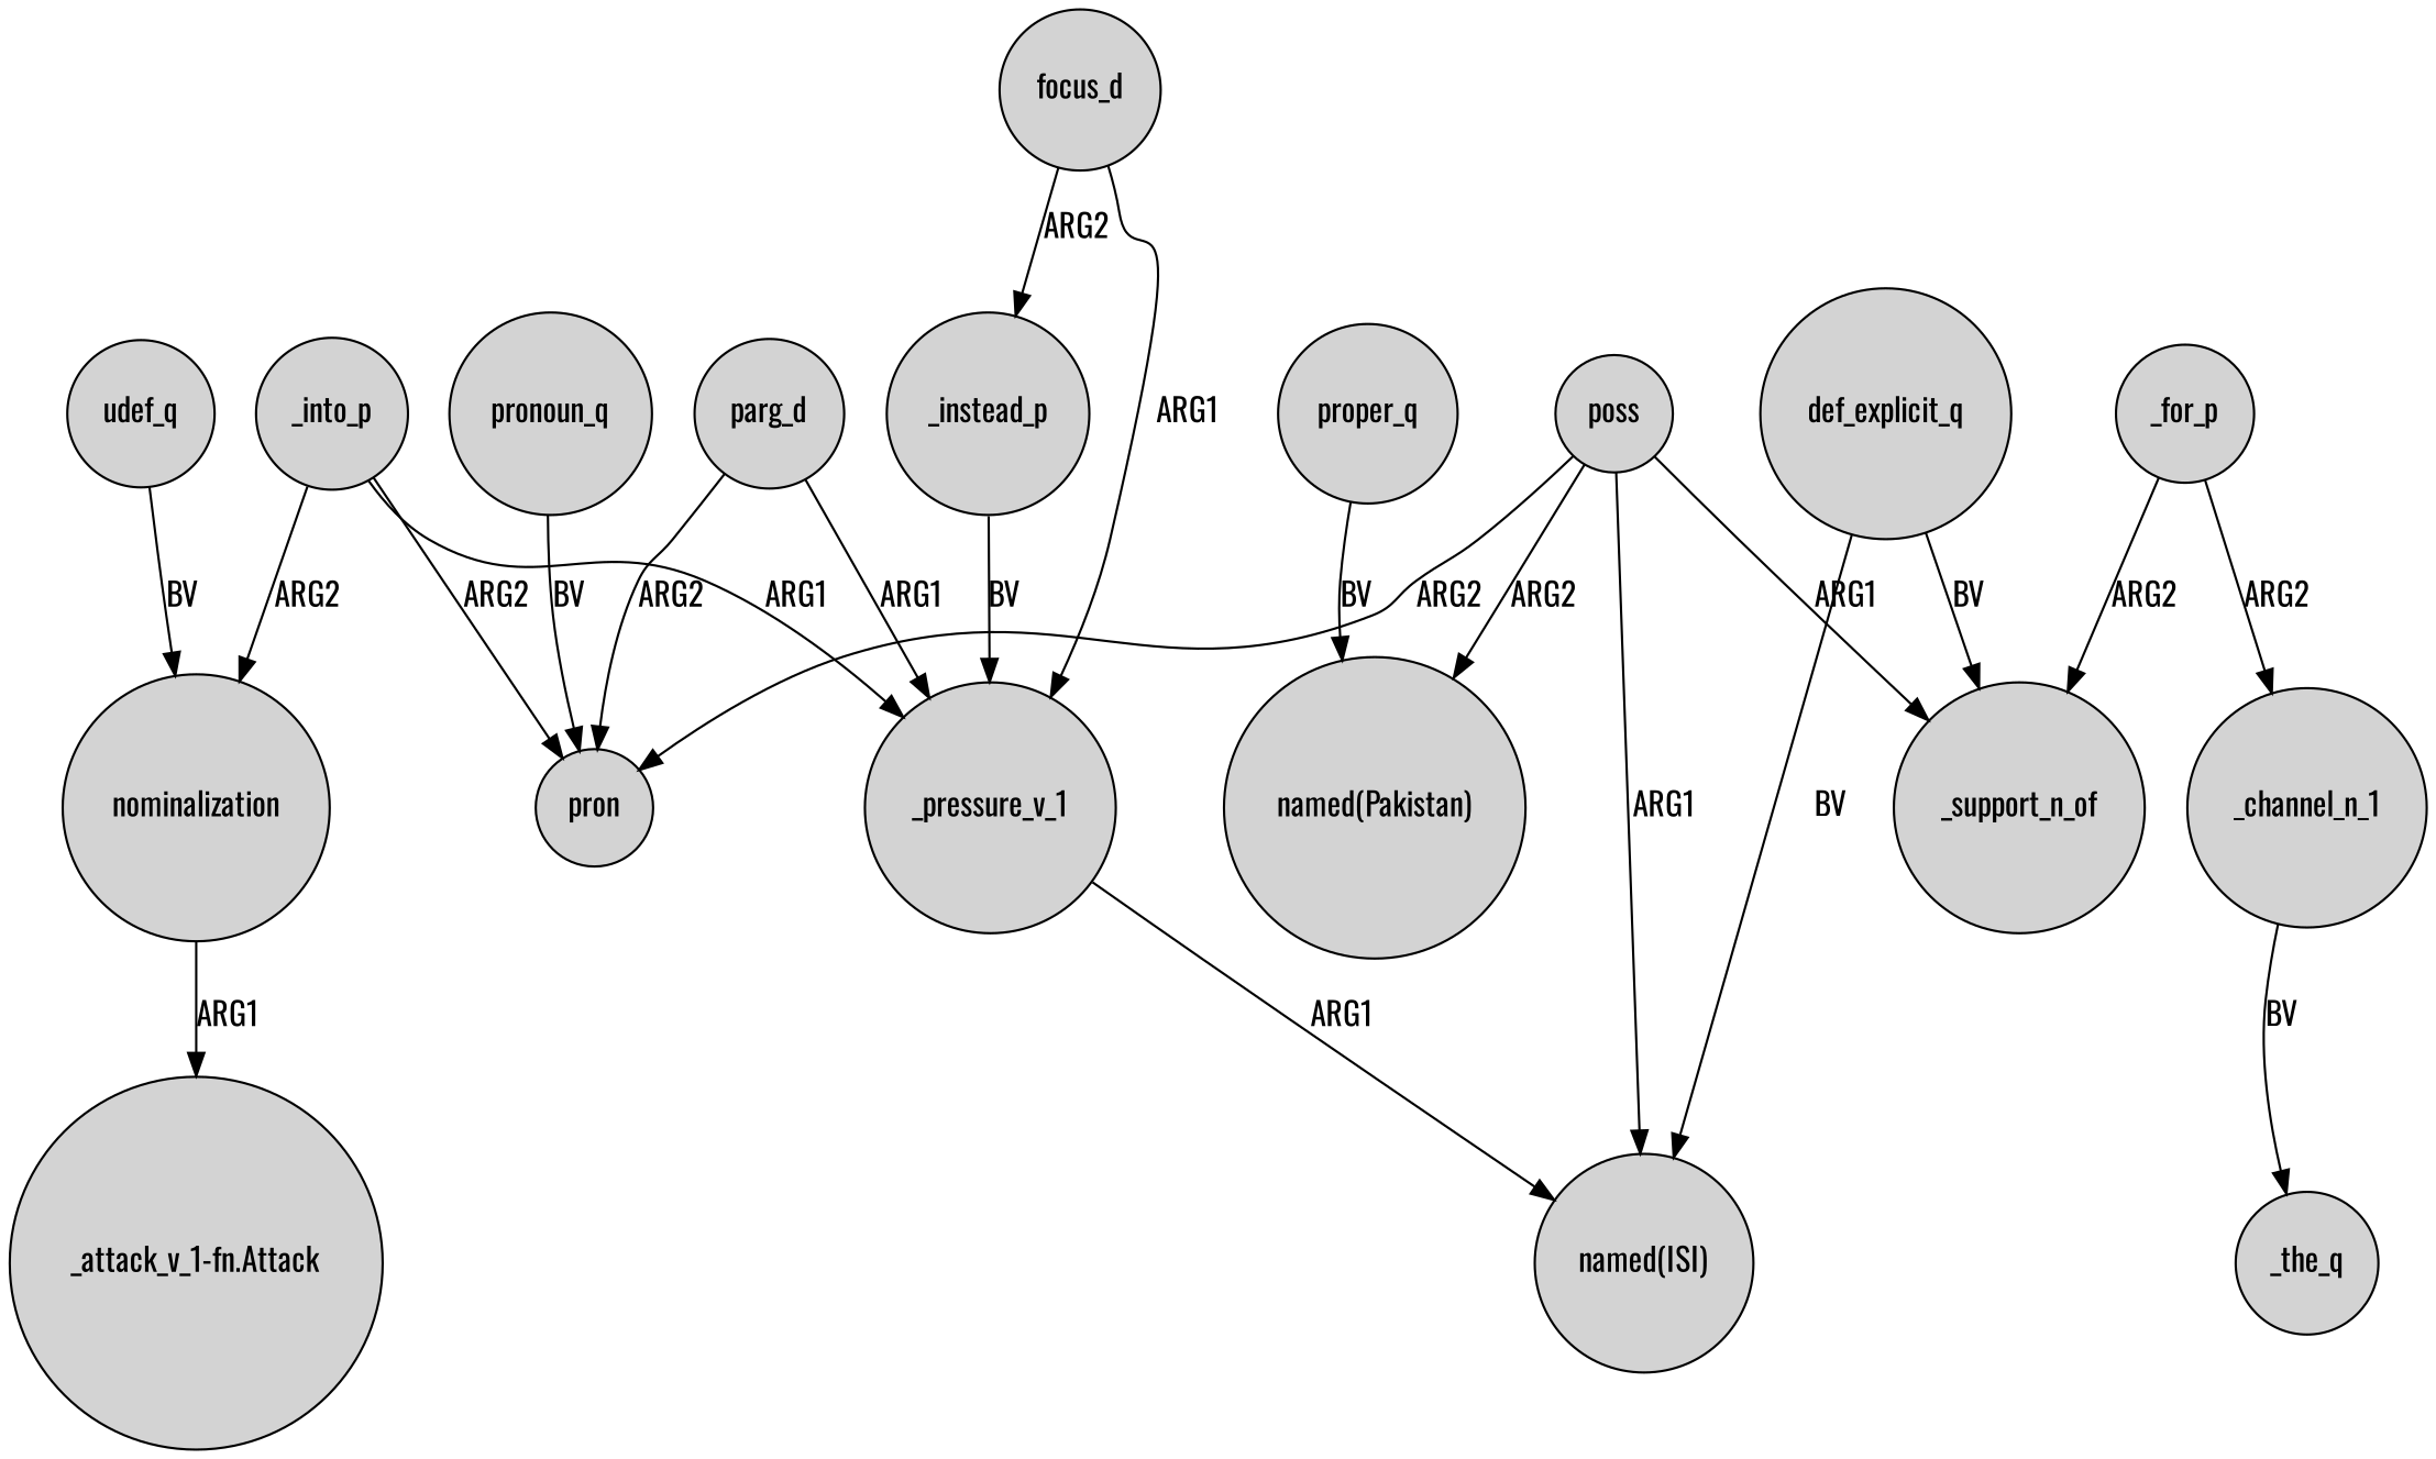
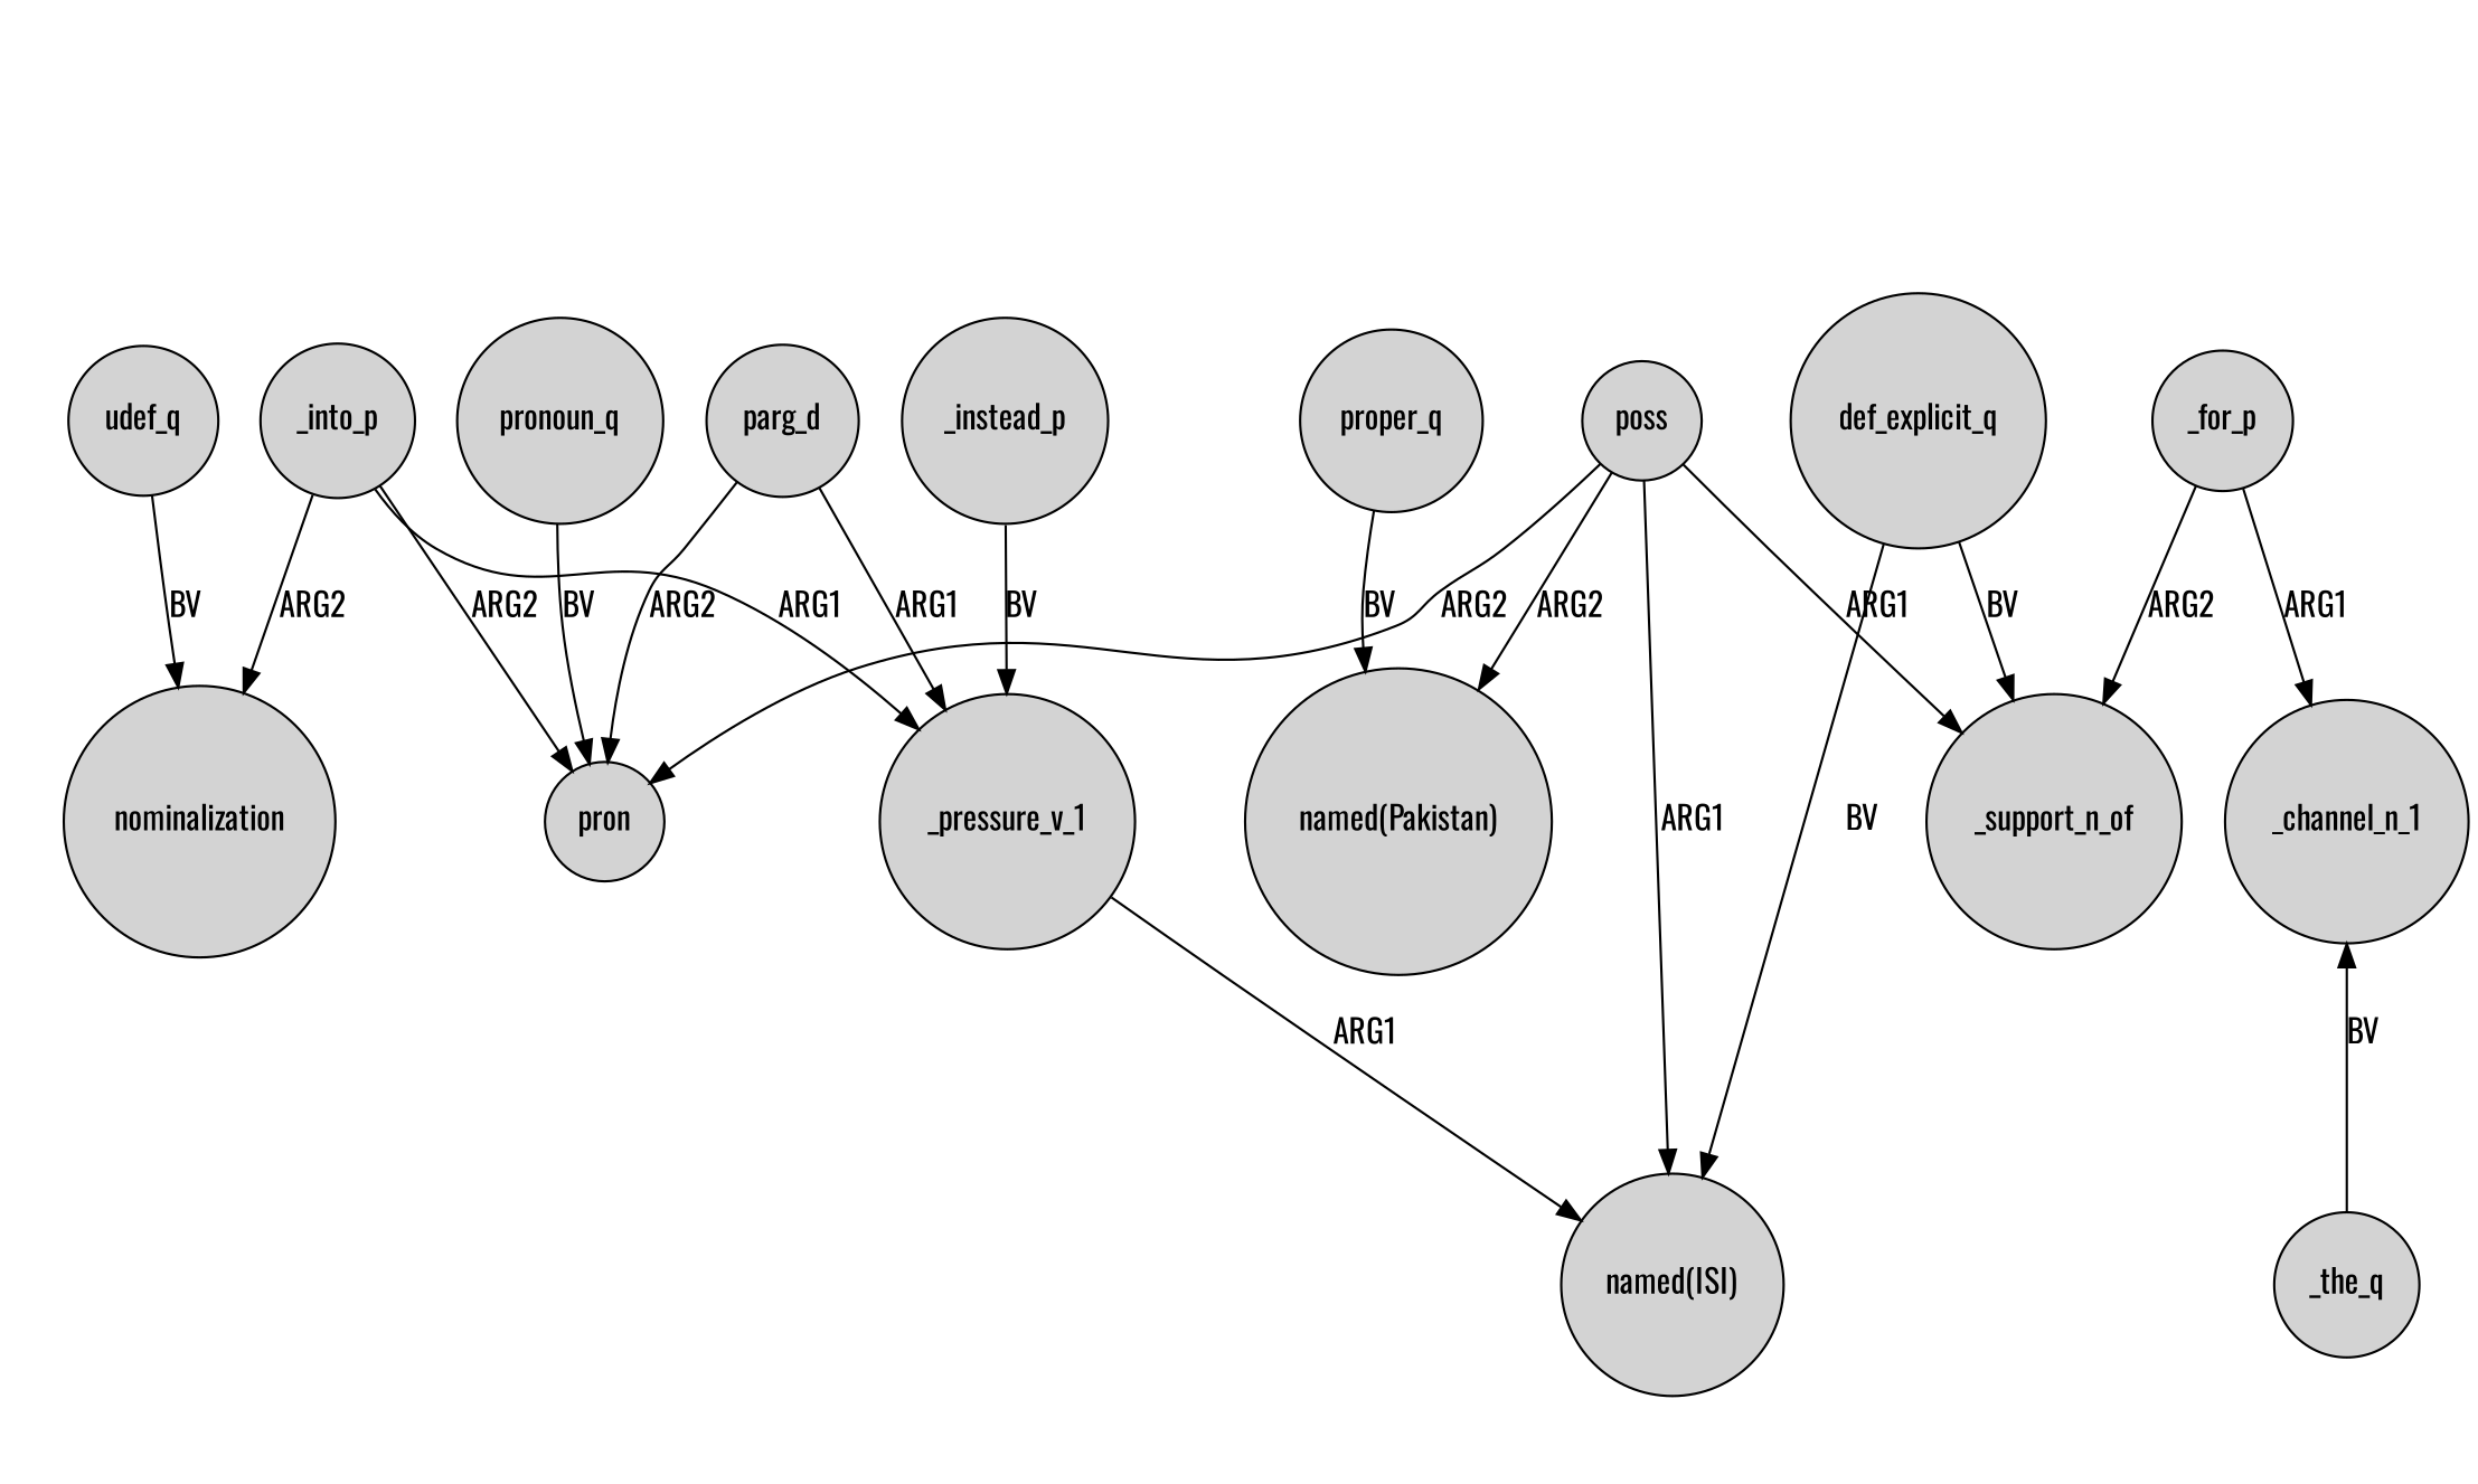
  digraph {
    fontname=Oswald
    node [fontname=Oswald shape=circle style=filled]
    edge [fontname=Oswald]
    nominalization
-   "_attack_v_1-fn.Attack"
    poss
    "named(ISI)"
    pron
    _support_n_of
    "named(Pakistan)"
    parg_d
    _pressure_v_1
    _into_p
    proper_q
    def_explicit_q
    _the_q
    _channel_n_1
    pronoun_q
    _instead_p
-   focus_d
    udef_q
    _for_p
-   nominalization -> "_attack_v_1-fn.Attack" [label=ARG1]
    poss -> "named(ISI)" [label=ARG1]
    poss -> pron [label=ARG2]
    poss -> _support_n_of [label=ARG1]
    poss -> "named(Pakistan)" [label=ARG2]
    parg_d -> pron [label=ARG2]
    parg_d -> _pressure_v_1 [label=ARG1]
    _pressure_v_1 -> "named(ISI)" [label=ARG1]
    _into_p -> nominalization [label=ARG2]
    _into_p -> pron [label=ARG2]
    _into_p -> _pressure_v_1 [label=ARG1]
    proper_q -> "named(Pakistan)" [label=BV]
    def_explicit_q -> "named(ISI)" [label=BV]
    def_explicit_q -> _support_n_of [label=BV]
-   _channel_n_1 -> _the_q [label=BV]
+   _the_q -> _channel_n_1 [label=BV]
    pronoun_q -> pron [label=BV]
    _instead_p -> _pressure_v_1 [label=BV]
-   focus_d -> _pressure_v_1 [label=ARG1]
-   focus_d -> _instead_p [label=ARG2]
    udef_q -> nominalization [label=BV]
    _for_p -> _support_n_of [label=ARG2]
-   _for_p -> _channel_n_1 [label=ARG2]
+   _for_p -> _channel_n_1 [label=ARG1]
  }
